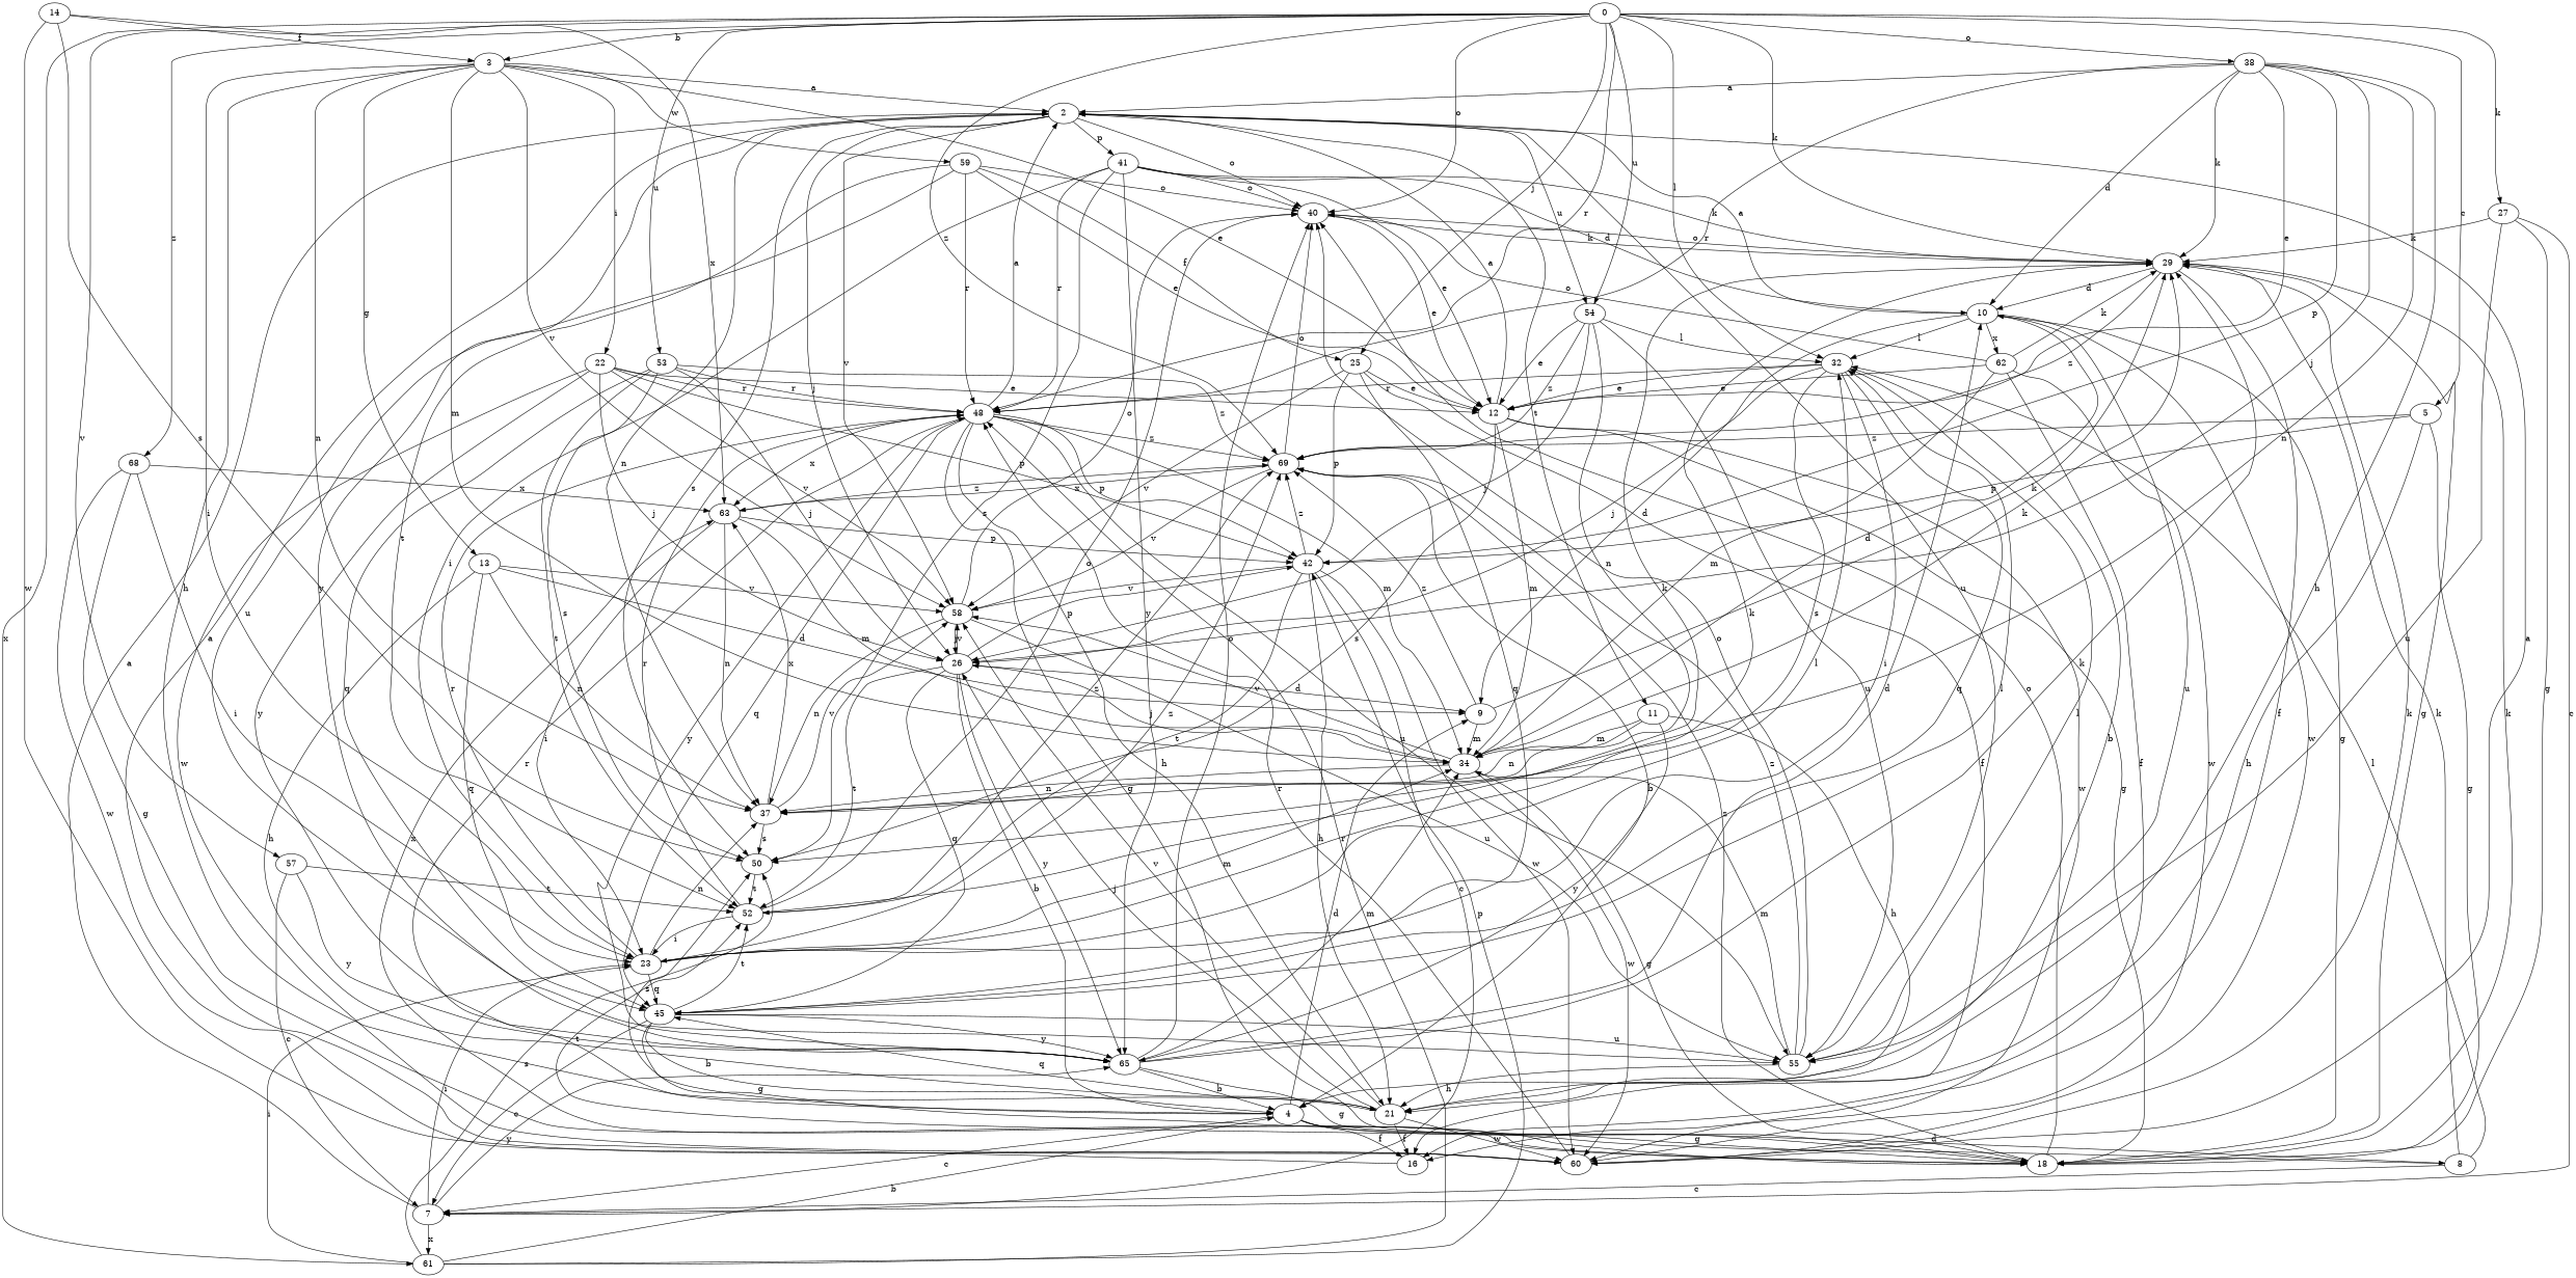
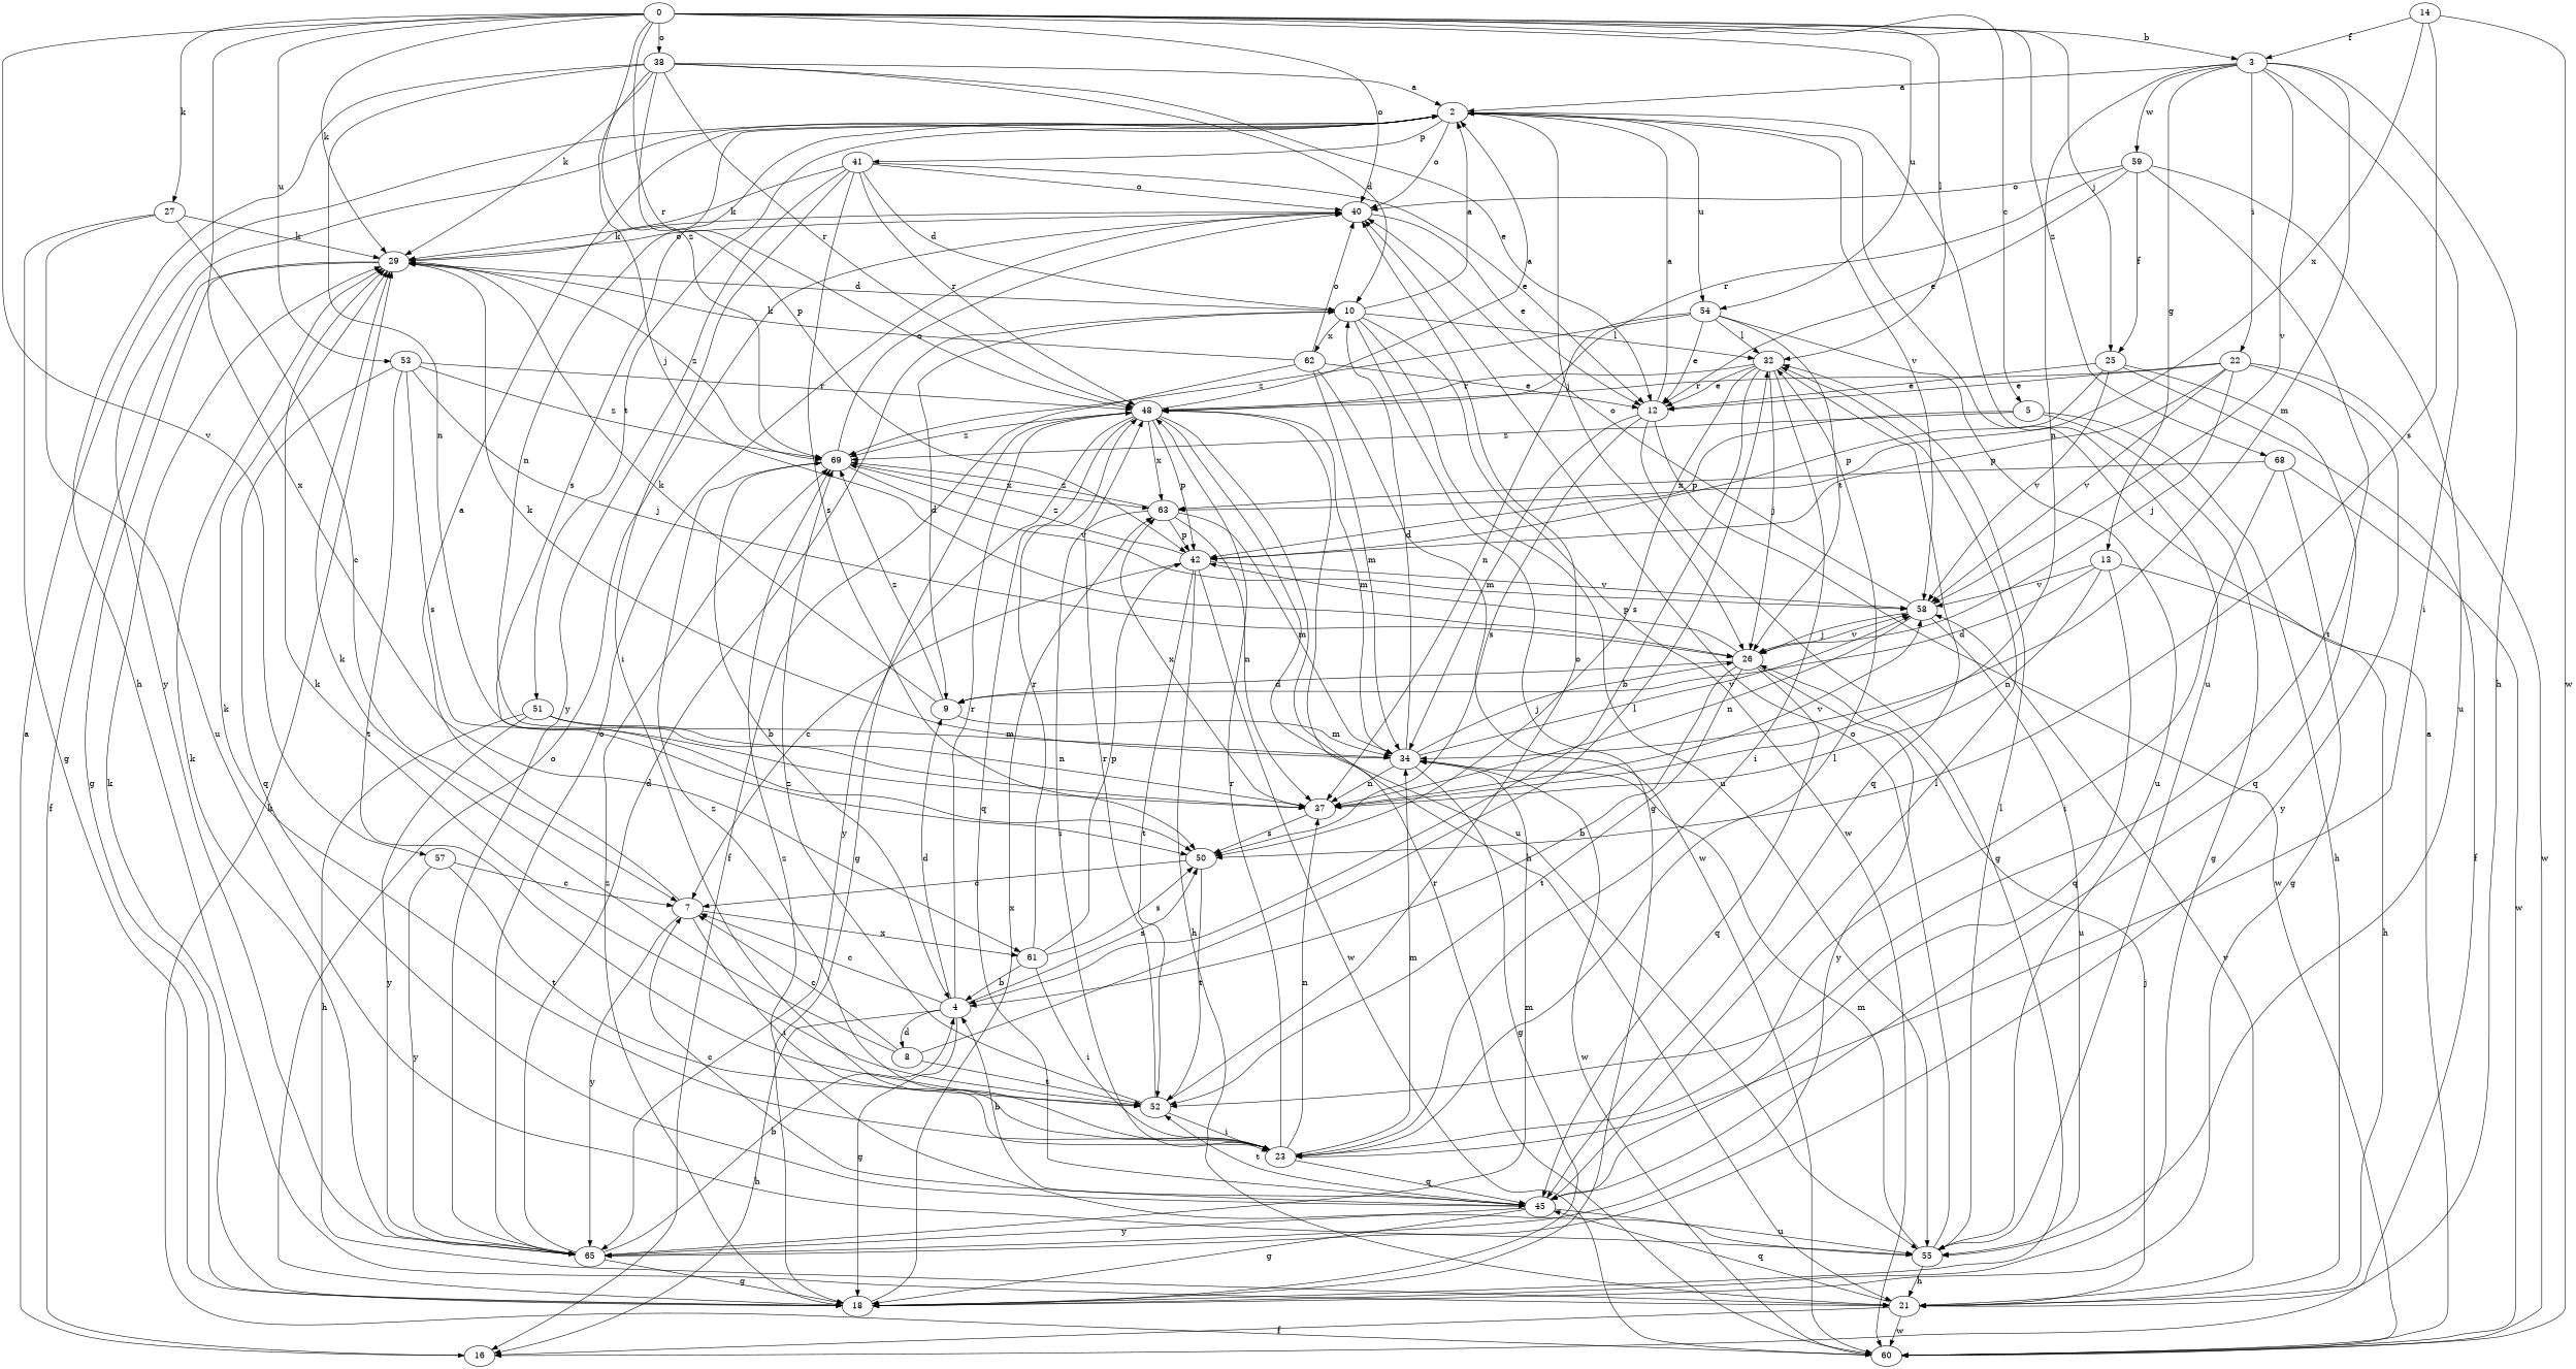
  strict digraph {
    0
    3
    5
    25
    27
    29
    32
    38
    40
    48
    53
    54
    57
    61
    68
    69
    2
    37
    58
    12
    n21 [label=13]
    21
    22
    23
    34
    59
    18
    42
    16
    45
    55
    7
    10
    26
    50
    4
    65
    63
    52
    60
    41
-   51 [label=11]
+   51
    9
    14
    8
    62
    0 -> 3 [label=b]
    0 -> 5 [label=c]
    0 -> 25 [label=j]
    0 -> 27 [label=k]
    0 -> 29 [label=k]
    0 -> 32 [label=l]
    0 -> 38 [label=o]
    0 -> 40 [label=o]
    0 -> 48 [label=r]
    0 -> 53 [label=u]
    0 -> 54 [label=u]
    0 -> 57 [label=v]
    0 -> 61 [label=x]
    0 -> 68 [label=z]
    0 -> 69 [label=z]
    3 -> 2 [label=a]
    3 -> 37 [label=n]
    3 -> 58 [label=v]
-   3 -> 12 [label=e]
    3 -> n21 [label=g]
    3 -> 21 [label=h]
    3 -> 22 [label=i]
    3 -> 23 [label=i]
    3 -> 34 [label=m]
    3 -> 59 [label=w]
    5 -> 69 [label=z]
    5 -> 21 [label=h]
    5 -> 18 [label=g]
    5 -> 42 [label=p]
    25 -> 58 [label=v]
    25 -> 12 [label=e]
    25 -> 42 [label=p]
    25 -> 16 [label=f]
    25 -> 45 [label=q]
    27 -> 29 [label=k]
    27 -> 18 [label=g]
    27 -> 55 [label=u]
    27 -> 7 [label=c]
    29 -> 40 [label=o]
    29 -> 69 [label=z]
    29 -> 18 [label=g]
    29 -> 16 [label=f]
    29 -> 10 [label=d]
    32 -> 48 [label=r]
    32 -> 12 [label=e]
    32 -> 23 [label=i]
    32 -> 45 [label=q]
    32 -> 26 [label=j]
    32 -> 50 [label=s]
    32 -> 4 [label=b]
    38 -> 29 [label=k]
    38 -> 48 [label=r]
    38 -> 2 [label=a]
    38 -> 37 [label=n]
    38 -> 12 [label=e]
    38 -> 21 [label=h]
    38 -> 42 [label=p]
    38 -> 10 [label=d]
    38 -> 26 [label=j]
    40 -> 29 [label=k]
    40 -> 12 [label=e]
    48 -> 69 [label=z]
    48 -> 2 [label=a]
    48 -> 21 [label=h]
    48 -> 34 [label=m]
    48 -> 18 [label=g]
    48 -> 42 [label=p]
    48 -> 45 [label=q]
    48 -> 55 [label=u]
    48 -> 65 [label=y]
    48 -> 63 [label=x]
    53 -> 48 [label=r]
    53 -> 69 [label=z]
    53 -> 45 [label=q]
    53 -> 26 [label=j]
    53 -> 50 [label=s]
    53 -> 52 [label=t]
    54 -> 32 [label=l]
    54 -> 69 [label=z]
    54 -> 37 [label=n]
    54 -> 12 [label=e]
    54 -> 55 [label=u]
-   54 -> 26 [label=j]
+   54 -> 26 [label=t]
    57 -> 7 [label=c]
    57 -> 65 [label=y]
    57 -> 52 [label=t]
    61 -> 48 [label=r]
    61 -> 23 [label=i]
    61 -> 42 [label=p]
    61 -> 50 [label=s]
    61 -> 4 [label=b]
    68 -> 23 [label=i]
    68 -> 18 [label=g]
    68 -> 63 [label=x]
    68 -> 60 [label=w]
    69 -> 40 [label=o]
    69 -> 58 [label=v]
    69 -> 4 [label=b]
    69 -> 63 [label=x]
    2 -> 40 [label=o]
    2 -> 54 [label=u]
    2 -> 37 [label=n]
    2 -> 58 [label=v]
    2 -> 55 [label=u]
    2 -> 26 [label=j]
    2 -> 50 [label=s]
    2 -> 65 [label=y]
    2 -> 41 [label=p]
    2 -> 51 [label=t]
    37 -> 58 [label=v]
    37 -> 50 [label=s]
    37 -> 63 [label=x]
    58 -> 40 [label=o]
    58 -> 37 [label=n]
    58 -> 55 [label=u]
    58 -> 26 [label=j]
    12 -> 2 [label=a]
    12 -> 34 [label=m]
    12 -> 18 [label=g]
    12 -> 50 [label=s]
    12 -> 60 [label=w]
    n21 -> 37 [label=n]
    n21 -> 58 [label=v]
    n21 -> 21 [label=h]
    n21 -> 45 [label=q]
    n21 -> 9 [label=d]
    21 -> 58 [label=v]
    21 -> 16 [label=f]
    21 -> 45 [label=q]
    21 -> 26 [label=j]
    21 -> 60 [label=w]
    22 -> 48 [label=r]
    22 -> 58 [label=v]
    22 -> 12 [label=e]
    22 -> 42 [label=p]
    22 -> 26 [label=j]
    22 -> 65 [label=y]
    22 -> 60 [label=w]
    23 -> 29 [label=k]
    23 -> 32 [label=l]
    23 -> 48 [label=r]
    23 -> 69 [label=z]
    23 -> 37 [label=n]
    23 -> 34 [label=m]
    23 -> 45 [label=q]
    34 -> 29 [label=k]
    34 -> 37 [label=n]
    34 -> 58 [label=v]
    34 -> 18 [label=g]
    34 -> 10 [label=d]
    34 -> 26 [label=j]
    34 -> 60 [label=w]
    59 -> 25 [label=f]
    59 -> 40 [label=o]
    59 -> 48 [label=r]
    59 -> 12 [label=e]
    59 -> 55 [label=u]
    59 -> 52 [label=t]
    18 -> 29 [label=k]
    18 -> 40 [label=o]
    18 -> 69 [label=z]
    18 -> 63 [label=x]
    42 -> 69 [label=z]
    42 -> 58 [label=v]
    42 -> 21 [label=h]
    42 -> 7 [label=c]
    42 -> 52 [label=t]
    42 -> 60 [label=w]
    16 -> 2 [label=a]
    45 -> 32 [label=l]
    45 -> 18 [label=g]
    45 -> 55 [label=u]
    45 -> 7 [label=c]
    45 -> 4 [label=b]
    45 -> 65 [label=y]
    45 -> 52 [label=t]
    55 -> 32 [label=l]
    55 -> 40 [label=o]
    55 -> 69 [label=z]
    55 -> 21 [label=h]
    55 -> 34 [label=m]
    7 -> 61 [label=x]
    7 -> 2 [label=a]
    7 -> 23 [label=i]
    7 -> 65 [label=y]
    10 -> 32 [label=l]
    10 -> 2 [label=a]
    10 -> 18 [label=g]
    10 -> 55 [label=u]
    10 -> 60 [label=w]
    10 -> 9 [label=d]
    10 -> 62 [label=x]
    26 -> 58 [label=v]
    26 -> 42 [label=p]
    26 -> 45 [label=q]
    26 -> 4 [label=b]
    26 -> 65 [label=y]
    26 -> 52 [label=t]
    26 -> 9 [label=d]
+   50 -> 7 [label=c]
    50 -> 52 [label=t]
    4 -> 48 [label=r]
    4 -> 18 [label=g]
-   4 -> 16 [label=f]
+   4 -> 16 [label=h]
    4 -> 7 [label=c]
    4 -> 50 [label=s]
    4 -> 9 [label=d]
    4 -> 8 [label=d]
    65 -> 29 [label=k]
    65 -> 40 [label=o]
    65 -> 34 [label=m]
    65 -> 18 [label=g]
    65 -> 10 [label=d]
    65 -> 4 [label=b]
    63 -> 69 [label=z]
    63 -> 37 [label=n]
    63 -> 23 [label=i]
    63 -> 34 [label=m]
    63 -> 42 [label=p]
    52 -> 29 [label=k]
    52 -> 40 [label=o]
    52 -> 48 [label=r]
    52 -> 69 [label=z]
    52 -> 23 [label=i]
    60 -> 29 [label=k]
    60 -> 48 [label=r]
    60 -> 2 [label=a]
    41 -> 29 [label=k]
    41 -> 40 [label=o]
    41 -> 48 [label=r]
    41 -> 12 [label=e]
    41 -> 23 [label=i]
    41 -> 10 [label=d]
    41 -> 50 [label=s]
    41 -> 65 [label=y]
    51 -> 37 [label=n]
    51 -> 21 [label=h]
    51 -> 34 [label=m]
    51 -> 65 [label=y]
    9 -> 29 [label=k]
    9 -> 69 [label=z]
    9 -> 34 [label=m]
    14 -> 3 [label=f]
    14 -> 50 [label=s]
    14 -> 63 [label=x]
    14 -> 60 [label=w]
    8 -> 29 [label=k]
    8 -> 32 [label=l]
    8 -> 7 [label=c]
    8 -> 52 [label=t]
    62 -> 29 [label=k]
    62 -> 40 [label=o]
    62 -> 12 [label=e]
    62 -> 34 [label=m]
    62 -> 16 [label=f]
    62 -> 60 [label=w]
  }
